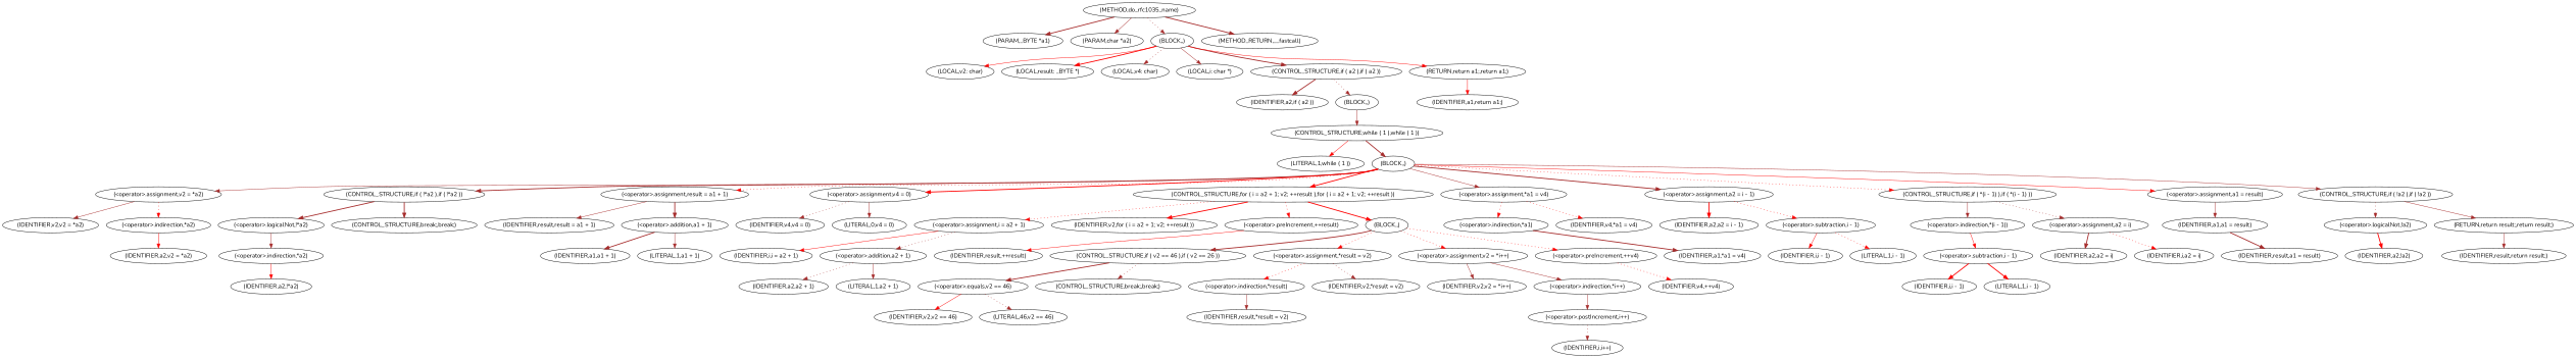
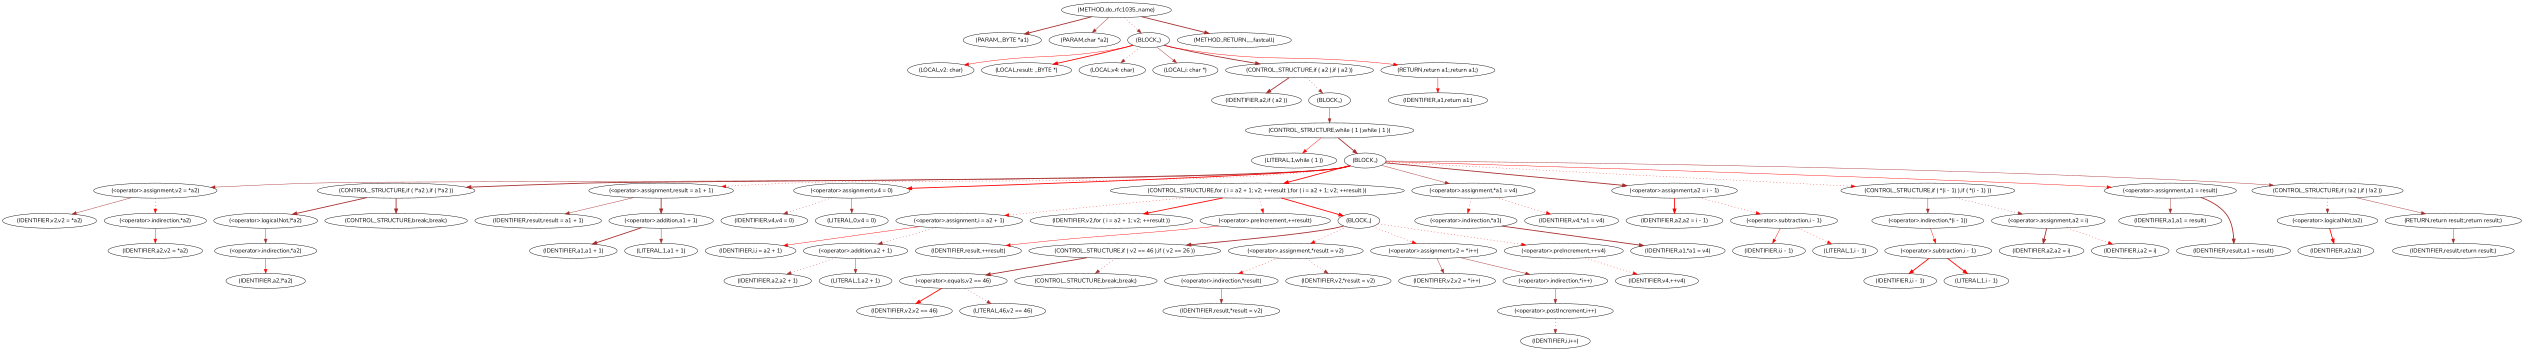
  digraph {
    fontname=Nunito
    node [fontname=Nunito]
    edge [color=brown fontname=Nunito style=solid]
    n1 [label="(METHOD,do_rfc1035_name)"]
    n2 [label="(PARAM,_BYTE *a1)"]
    n3 [label="(PARAM,char *a2)"]
    n4 [label="(BLOCK,,)"]
    n5 [label="(METHOD_RETURN,__fastcall)"]
    n6 [label="(LOCAL,v2: char)"]
    n7 [label="(LOCAL,result: _BYTE *)"]
    n8 [label="(LOCAL,v4: char)"]
    n9 [label="(LOCAL,i: char *)"]
    n10 [label="(CONTROL_STRUCTURE,if ( a2 ),if ( a2 ))"]
    n11 [label="(RETURN,return a1;,return a1;)"]
    n12 [label="(IDENTIFIER,a2,if ( a2 ))"]
    n13 [label="(BLOCK,,)"]
    n14 [label="(IDENTIFIER,a1,return a1;)"]
    n15 [label="(CONTROL_STRUCTURE,while ( 1 ),while ( 1 ))"]
    n16 [label="(LITERAL,1,while ( 1 ))"]
    n17 [label="(BLOCK,,)"]
    n18 [label="(<operator>.assignment,v2 = *a2)"]
    n19 [label="(CONTROL_STRUCTURE,if ( !*a2 ),if ( !*a2 ))"]
    n20 [label="(<operator>.assignment,result = a1 + 1)"]
    n21 [label="(<operator>.assignment,v4 = 0)"]
    n22 [label="(CONTROL_STRUCTURE,for ( i = a2 + 1; v2; ++result ),for ( i = a2 + 1; v2; ++result ))"]
    n23 [label="(<operator>.assignment,*a1 = v4)"]
    n24 [label="(<operator>.assignment,a2 = i - 1)"]
    n25 [label="(CONTROL_STRUCTURE,if ( *(i - 1) ),if ( *(i - 1) ))"]
    n26 [label="(<operator>.assignment,a1 = result)"]
    n27 [label="(CONTROL_STRUCTURE,if ( !a2 ),if ( !a2 ))"]
    n28 [label="(IDENTIFIER,v2,v2 = *a2)"]
    n29 [label="(<operator>.indirection,*a2)"]
    n30 [label="(<operator>.logicalNot,!*a2)"]
    n31 [label="(CONTROL_STRUCTURE,break;,break;)"]
    n32 [label="(IDENTIFIER,result,result = a1 + 1)"]
    n33 [label="(<operator>.addition,a1 + 1)"]
    n34 [label="(IDENTIFIER,v4,v4 = 0)"]
    n35 [label="(LITERAL,0,v4 = 0)"]
    n36 [label="(<operator>.assignment,i = a2 + 1)"]
    n37 [label="(IDENTIFIER,v2,for ( i = a2 + 1; v2; ++result ))"]
    n38 [label="(<operator>.preIncrement,++result)"]
    n39 [label="(BLOCK,,)"]
    n40 [label="(<operator>.indirection,*a1)"]
    n41 [label="(IDENTIFIER,v4,*a1 = v4)"]
    n42 [label="(IDENTIFIER,a2,a2 = i - 1)"]
    n43 [label="(<operator>.subtraction,i - 1)"]
    n44 [label="(<operator>.indirection,*(i - 1))"]
    n45 [label="(<operator>.assignment,a2 = i)"]
    n46 [label="(IDENTIFIER,a1,a1 = result)"]
    n47 [label="(IDENTIFIER,result,a1 = result)"]
    n48 [label="(<operator>.logicalNot,!a2)"]
    n49 [label="(RETURN,return result;,return result;)"]
    n50 [label="(IDENTIFIER,a2,v2 = *a2)"]
    n51 [label="(<operator>.indirection,*a2)"]
    n52 [label="(IDENTIFIER,a2,!*a2)"]
    n53 [label="(IDENTIFIER,a1,a1 + 1)"]
    n54 [label="(LITERAL,1,a1 + 1)"]
    n55 [label="(IDENTIFIER,i,i = a2 + 1)"]
    n56 [label="(<operator>.addition,a2 + 1)"]
    n57 [label="(IDENTIFIER,result,++result)"]
    n58 [label="(CONTROL_STRUCTURE,if ( v2 == 46 ),if ( v2 == 26 ))"]
    n59 [label="(<operator>.assignment,*result = v2)"]
    n60 [label="(<operator>.assignment,v2 = *i++)"]
    n61 [label="(<operator>.preIncrement,++v4)"]
    n62 [label="(IDENTIFIER,a2,a2 + 1)"]
    n63 [label="(LITERAL,1,a2 + 1)"]
    n64 [label="(<operator>.equals,v2 == 46)"]
    n65 [label="(CONTROL_STRUCTURE,break;,break;)"]
    n66 [label="(<operator>.indirection,*result)"]
    n67 [label="(IDENTIFIER,v2,*result = v2)"]
    n68 [label="(IDENTIFIER,v2,v2 = *i++)"]
    n69 [label="(<operator>.indirection,*i++)"]
    n70 [label="(IDENTIFIER,v4,++v4)"]
    n71 [label="(IDENTIFIER,v2,v2 == 46)"]
    n72 [label="(LITERAL,46,v2 == 46)"]
    n73 [label="(IDENTIFIER,result,*result = v2)"]
    n74 [label="(<operator>.postIncrement,i++)"]
    n75 [label="(IDENTIFIER,i,i++)"]
    n76 [label="(IDENTIFIER,a1,*a1 = v4)"]
    n77 [label="(IDENTIFIER,i,i - 1)"]
    n78 [label="(LITERAL,1,i - 1)"]
    n79 [label="(<operator>.subtraction,i - 1)"]
    n80 [label="(IDENTIFIER,a2,a2 = i)"]
    n81 [label="(IDENTIFIER,i,a2 = i)"]
    n82 [label="(IDENTIFIER,i,i - 1)"]
    n83 [label="(LITERAL,1,i - 1)"]
    n84 [label="(IDENTIFIER,a2,!a2)"]
    n85 [label="(IDENTIFIER,result,return result;)"]
    n1 -> n2 [style=bold]
    n1 -> n3
    n1 -> n4 [style=dotted]
    n1 -> n5 [style=bold]
    n4 -> n6 [color=red]
    n4 -> n7 [color=red style=bold]
    n4 -> n8 [style=dotted]
    n4 -> n9
    n4 -> n10 [style=bold]
    n4 -> n11 [color=red]
    n10 -> n12 [style=bold]
    n10 -> n13 [style=dotted]
    n11 -> n14 [color=red]
    n13 -> n15
    n15 -> n16 [color=red]
    n15 -> n17 [style=bold]
    n17 -> n18
    n17 -> n19 [style=bold]
    n17 -> n20 [color=red style=dotted]
    n17 -> n21 [color=red style=bold]
    n17 -> n22 [color=red style=bold]
    n17 -> n23
    n17 -> n24 [style=bold]
    n17 -> n25 [color=red style=dotted]
    n17 -> n26 [color=red]
    n17 -> n27
    n18 -> n28
    n18 -> n29 [color=red style=dotted]
    n19 -> n30 [style=bold]
    n19 -> n31 [style=bold]
    n20 -> n32
    n20 -> n33 [style=bold]
    n21 -> n34 [style=dotted]
    n21 -> n35
    n22 -> n36 [color=red style=dotted]
    n22 -> n37 [color=red style=bold]
    n22 -> n38 [color=red style=dotted]
    n22 -> n39 [color=red style=bold]
    n23 -> n40 [color=red style=dotted]
    n23 -> n41 [color=red style=dotted]
    n24 -> n42 [color=red style=bold]
    n24 -> n43 [color=red style=dotted]
    n25 -> n44
    n25 -> n45 [style=dotted]
    n26 -> n46
-   n46 -> n47 [style=bold]
+   n26 -> n47 [style=bold]
    n27 -> n48 [style=dotted]
    n27 -> n49
    n29 -> n50 [color=red]
    n30 -> n51
    n33 -> n53 [style=bold]
    n33 -> n54
    n36 -> n55 [color=red]
    n36 -> n56 [style=dotted]
    n38 -> n57 [color=red]
    n39 -> n58 [style=bold]
    n39 -> n59 [color=red style=dotted]
    n39 -> n60 [color=red style=dotted]
    n39 -> n61 [color=red style=dotted]
    n40 -> n76 [style=bold]
    n43 -> n77 [color=red]
    n43 -> n78 [color=red style=dotted]
    n44 -> n79 [color=red]
    n45 -> n80 [style=bold]
    n45 -> n81 [color=red style=dotted]
    n48 -> n84 [color=red style=bold]
    n49 -> n85
    n51 -> n52 [color=red]
    n56 -> n62 [style=dotted]
    n56 -> n63
    n58 -> n64 [style=bold]
    n58 -> n65 [style=dotted]
    n59 -> n66 [color=red style=dotted]
    n59 -> n67 [style=dotted]
    n60 -> n68
    n60 -> n69
    n61 -> n70 [color=red style=dotted]
-   n64 -> n71 [color=red]
+   n64 -> n71 [color=red style=bold]
    n64 -> n72 [style=dotted]
    n66 -> n73
    n69 -> n74
    n74 -> n75 [style=dotted]
    n79 -> n82 [color=red style=bold]
    n79 -> n83 [color=red style=bold]
  }
